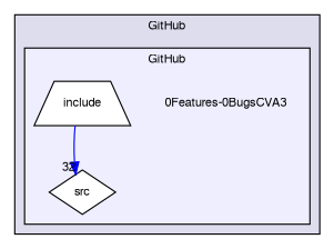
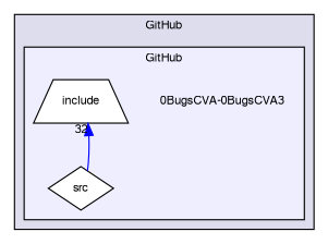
  digraph {
    compound=true
    node [fontname=FreeSans fontsize=10 color=black fillcolor=white style=filled]
-   n1 [label="0Features-0BugsCVA3" shape=plaintext color=brown fillcolor="" style=""]
+   n1 [label="0BugsCVA-0BugsCVA3" shape=plaintext color=brown fillcolor="" style=""]
    n2 [label=include shape=trapezium]
    n3 [label=src shape=diamond]
    subgraph cluster_1 {
      bgcolor="#ddddee"
      fontname=FreeSans
      fontsize=10
      label=GitHub
      pencolor=black
      subgraph cluster_2 {
        bgcolor="#eeeeff"
        fontname=FreeSans
        fontsize=10
        pencolor=black
        n1
        n2
        n3
      }
    }
-   n2 -> n3 [headlabel=32 labeldistance=1.5 labelfontname=FreeSans labelfontsize=10 color=blue style=solid]
+   n3 -> n2 [headlabel=32 labeldistance=1.5 labelfontname=FreeSans labelfontsize=10 color=blue style=solid]
  }
